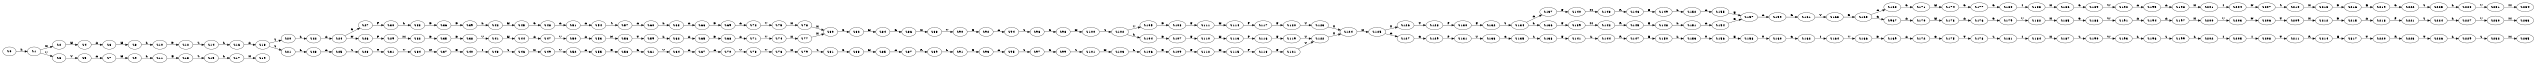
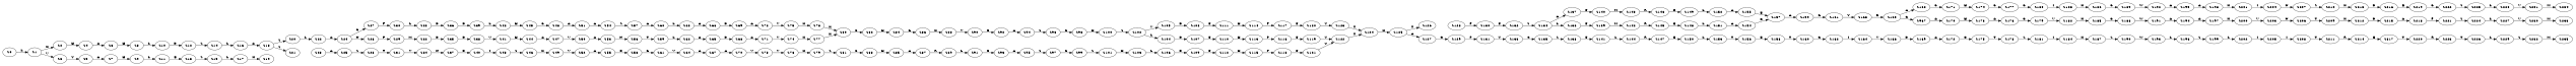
  strict digraph {
    rankdir=LR
    S0
    S1
    S2
    S3
    S4
    S5
    S6
    S7
    S8
    S9
    S10
    S11
    S12
    S13
    S14
    S15
    S16
    S17
    S18
    S19
    S20
    S21
    S22
    S23
    S24
    S25
    S26
    S27
    S28
    S29
    S30
    S31
    S32
    S33
    S34
    S35
    S36
    S37
    S38
    S39
    S40
    S41
    S42
    S43
    S44
    S45
    S46
    S47
    S48
    S49
    S50
    S51
    S52
    S53
    S54
    S55
    S56
    S57
    S58
    S59
    S60
    S61
    S62
    S63
    S64
    S65
    S66
    S67
    S68
    S69
    S70
    S71
    S72
    S73
    S74
    S75
    S76
    S77
    S78
    S79
    S80
    S81
    S82
    S83
    S84
    S85
    S86
    S87
    S88
    S89
    S90
    S91
    S92
    S93
    S94
    S95
    S96
    S97
    S98
    S99
    S100
    S101
    S102
    S103
    S104
    S105
    S106
    S107
    S108
    S109
    S110
    S111
    S112
    S113
    S114
    S115
    S116
    S117
    S118
    S119
    S120
    S121
    S122
    S123
    S124
    S125
    S126
    S127
    S128
    S129
    S130
    S131
    S132
    S133
    S134
    S135
    S136
    S137
    S138
    S139
    S140
    S141
    S142
    S143
    S144
    S145
    S146
    S147
    S148
    S149
    S150
    S151
    S152
    S153
    S154
    S155
    S156
    S157
    S158
    S159
    S160
    S161
    S162
    S163
    S164
    S165
    S166
    n168 [label=S967]
    S168
    S169
    S170
    S171
    S172
    S173
    S174
    S175
    S176
    S177
    S178
    S179
    S180
    S181
    S182
    S183
    S184
    S185
    S186
    S187
    S188
    S189
    S190
    S191
    S192
    S193
    S194
    S195
    S196
    S197
    S198
    S199
    S200
    S201
    S202
    S203
    S204
    S205
    S206
    S207
    S208
    S209
    S210
    S211
    S212
    S213
    S214
    S215
    S216
    n218 [label=S817]
    S218
    S219
    S220
    S221
    S222
    S223
    S224
    S225
    S226
    S227
    S228
    S229
    S230
    S231
    S232
    S233
    S234
    S235
    S0 -> S1 [label=L]
    S1 -> S2 [label=K]
    S1 -> S3 [label=V]
    S2 -> S4 [label=H]
    S3 -> S5 [label=Y]
    S4 -> S6 [label=A]
    S5 -> S7 [label=A]
    S6 -> S8 [label=H]
    S7 -> S9 [label=H]
    S8 -> S10 [label=L]
    S9 -> S11 [label=L]
    S10 -> S12 [label=D]
    S11 -> S13 [label=E]
    S12 -> S14 [label=S]
    S13 -> S15 [label=S]
    S14 -> S16 [label=L]
    S15 -> S17 [label=L]
    S16 -> S18 [label=A]
    S17 -> S19 [label=K]
    S18 -> S20 [label=S]
    S18 -> S21 [label=S]
    S20 -> S22 [label=L]
-   S21 -> S23 [label=L]
    S22 -> S24 [label=A]
    S23 -> S25 [label=A]
    S24 -> S26 [label=N]
    S24 -> S27 [label=G]
    S25 -> S28 [label=S]
    S26 -> S29 [label=P]
    S27 -> S30 [label=P]
    S28 -> S31 [label=T]
    S29 -> S32 [label=M]
    S30 -> S33 [label=L]
    S31 -> S34 [label=V]
    S32 -> S35 [label=D]
    S33 -> S36 [label=D]
    S34 -> S37 [label=N]
    S35 -> S38 [label=D]
    S36 -> S39 [label=D]
    S37 -> S40 [label=D]
    S38 -> S41 [label=V]
    S39 -> S42 [label=L]
    S40 -> S43 [label=I]
    S41 -> S44 [label=H]
    S42 -> S45 [label=H]
    S43 -> S46 [label=S]
    S44 -> S47 [label=A]
    S45 -> S48 [label=G]
    S46 -> S49 [label=K]
    S47 -> S50 [label=V]
    S48 -> S51 [label=A]
    S49 -> S52 [label=V]
    S50 -> S53 [label=A]
    S51 -> S54 [label=A]
    S52 -> S55 [label=A]
    S53 -> S56 [label=N]
    S54 -> S57 [label=S]
    S55 -> S58 [label=D]
    S56 -> S59 [label=T]
    S57 -> S60 [label=A]
    S58 -> S61 [label=G]
    S59 -> S62 [label=L]
    S60 -> S63 [label=L]
    S61 -> S64 [label=V]
    S62 -> S65 [label=A]
    S63 -> S66 [label=A]
    S64 -> S67 [label=A]
    S65 -> S68 [label=D]
    S66 -> S69 [label=D]
    S67 -> S70 [label=A]
    S68 -> S71 [label=A]
    S69 -> S72 [label=A]
    S70 -> S73 [label=V]
    S71 -> S74 [label=V]
    S72 -> S75 [label=V]
    S73 -> S76 [label=V]
    S74 -> S77 [label=K]
    S75 -> S78 [label=K]
    S76 -> S79 [label=K]
    S77 -> S80 [label=K]
    S78 -> S80 [label=K]
    S79 -> S81 [label=S]
    S80 -> S82 [label=G]
    S81 -> S83 [label=G]
    S82 -> S84 [label=H]
    S83 -> S85 [label=H]
    S84 -> S86 [label=G]
    S85 -> S87 [label=A]
    S86 -> S88 [label=K]
    S87 -> S89 [label=R]
    S88 -> S90 [label=V]
    S89 -> S91 [label=L]
    S90 -> S92 [label=Q]
    S91 -> S93 [label=Q]
    S92 -> S94 [label=A]
    S93 -> S95 [label=A]
    S94 -> S96 [label=S]
    S95 -> S97 [label=S]
    S96 -> S98 [label=G]
    S97 -> S99 [label=G]
    S98 -> S100 [label=H]
    S99 -> S101 [label=S]
    S100 -> S102 [label=S]
    S101 -> S103 [label=H]
    S102 -> S104 [label=L]
    S102 -> S105 [label=V]
    S103 -> S106 [label=L]
    S104 -> S107 [label=D]
    S105 -> S108 [label=D]
    S106 -> S109 [label=D]
    S107 -> S110 [label=F]
    S108 -> S111 [label=F]
    S109 -> S112 [label=F]
    S110 -> S113 [label=H]
    S111 -> S114 [label=H]
    S112 -> S115 [label=H]
    S113 -> S116 [label=P]
    S114 -> S117 [label=P]
    S115 -> S118 [label=P]
    S116 -> S119 [label=F]
    S117 -> S120 [label=F]
    S118 -> S121 [label=F]
    S119 -> S122 [label=Y]
    S120 -> S123 [label=Y]
    S121 -> S122 [label=Y]
    S122 -> S124 [label=T]
    S123 -> S124 [label=T]
    S124 -> S125 [label=K]
    S125 -> S126 [label=T]
    S125 -> S127 [label=A]
-   S126 -> S128 [label=T]
    S127 -> S129 [label=Q]
    S128 -> S130 [label=P]
    S129 -> S131 [label=P]
    S130 -> S132 [label=F]
    S131 -> S133 [label=Y]
    S132 -> S134 [label=S]
    S133 -> S135 [label=C]
    S134 -> S136 [label=L]
    S134 -> S137 [label=A]
    S135 -> S138 [label=S]
    S136 -> S139 [label=F]
    S137 -> S140 [label=F]
    S138 -> S141 [label=F]
    S139 -> S142 [label=M]
    S140 -> S143 [label=M]
    S141 -> S144 [label=L]
    S142 -> S145 [label=R]
    S143 -> S146 [label=R]
    S144 -> S147 [label=R]
    S145 -> S148 [label=E]
    S146 -> S149 [label=E]
    S147 -> S150 [label=E]
    S148 -> S151 [label=L]
    S149 -> S152 [label=L]
    S150 -> S153 [label=L]
    S151 -> S154 [label=A]
    S152 -> S155 [label=A]
    S153 -> S156 [label=T]
    S154 -> S157 [label=E]
    S155 -> S157 [label=E]
    S156 -> S158 [label=E]
    S157 -> S159 [label=A]
    S158 -> S160 [label=T]
    S159 -> S161 [label=G]
    S160 -> S162 [label=G]
    S161 -> S163 [label=Y]
    S162 -> S164 [label=I]
    S163 -> S165 [label=E]
    S164 -> S166 [label=V]
    S165 -> n168 [label=G]
    S165 -> S168 [label=A]
    S166 -> S169 [label=D]
    n168 -> S170 [label=A]
    S168 -> S171 [label=G]
    S169 -> S172 [label=A]
    S170 -> S173 [label=H]
    S171 -> S174 [label=H]
    S172 -> S175 [label=Q]
    S173 -> S176 [label=A]
    S174 -> S177 [label=G]
    S175 -> S178 [label=T]
    S176 -> S179 [label=G]
    S177 -> S180 [label=G]
    S178 -> S181 [label=S]
    S179 -> S182 [label=V]
    S180 -> S183 [label=I]
    S181 -> S184 [label=I]
    S182 -> S185 [label=K]
    S183 -> S186 [label=K]
    S184 -> S187 [label=K]
    S185 -> S188 [label=G]
    S186 -> S189 [label=G]
    S187 -> S190 [label=S]
    S188 -> S191 [label=W]
    S189 -> S192 [label=W]
    S190 -> S193 [label=W]
    S191 -> S194 [label=A]
    S192 -> S195 [label=A]
    S193 -> S196 [label=L]
    S194 -> S197 [label=A]
    S195 -> S198 [label=A]
    S196 -> S199 [label=S]
    S197 -> S200 [label=K]
    S198 -> S201 [label=K]
    S199 -> S202 [label=L]
    S200 -> S203 [label=V]
    S201 -> S204 [label=I]
    S202 -> S205 [label=I]
    S203 -> S206 [label=N]
    S204 -> S207 [label=N]
    S205 -> S208 [label=I]
    S206 -> S209 [label=T]
    S207 -> S210 [label=S]
    S208 -> S211 [label=T]
    S209 -> S212 [label=K]
    S210 -> S213 [label=K]
    S211 -> S214 [label=R]
    S212 -> S215 [label=D]
    S213 -> S216 [label=D]
    S214 -> n218 [label=E]
    S215 -> S218 [label=A]
    S216 -> S219 [label=E]
    n218 -> S220 [label=T]
    S218 -> S221 [label=P]
    S219 -> S222 [label=G]
    S220 -> S223 [label=R]
    S221 -> S224 [label=S]
    S222 -> S225 [label=S]
    S223 -> S226 [label=T]
    S224 -> S227 [label=L]
    S225 -> S228 [label=L]
    S226 -> S229 [label=L]
    S227 -> S230 [label=V]
    S228 -> S231 [label=V]
    S229 -> S232 [label=S]
    S230 -> S233 [label=M]
    S231 -> S234 [label=M]
    S232 -> S235 [label=M]
  }
